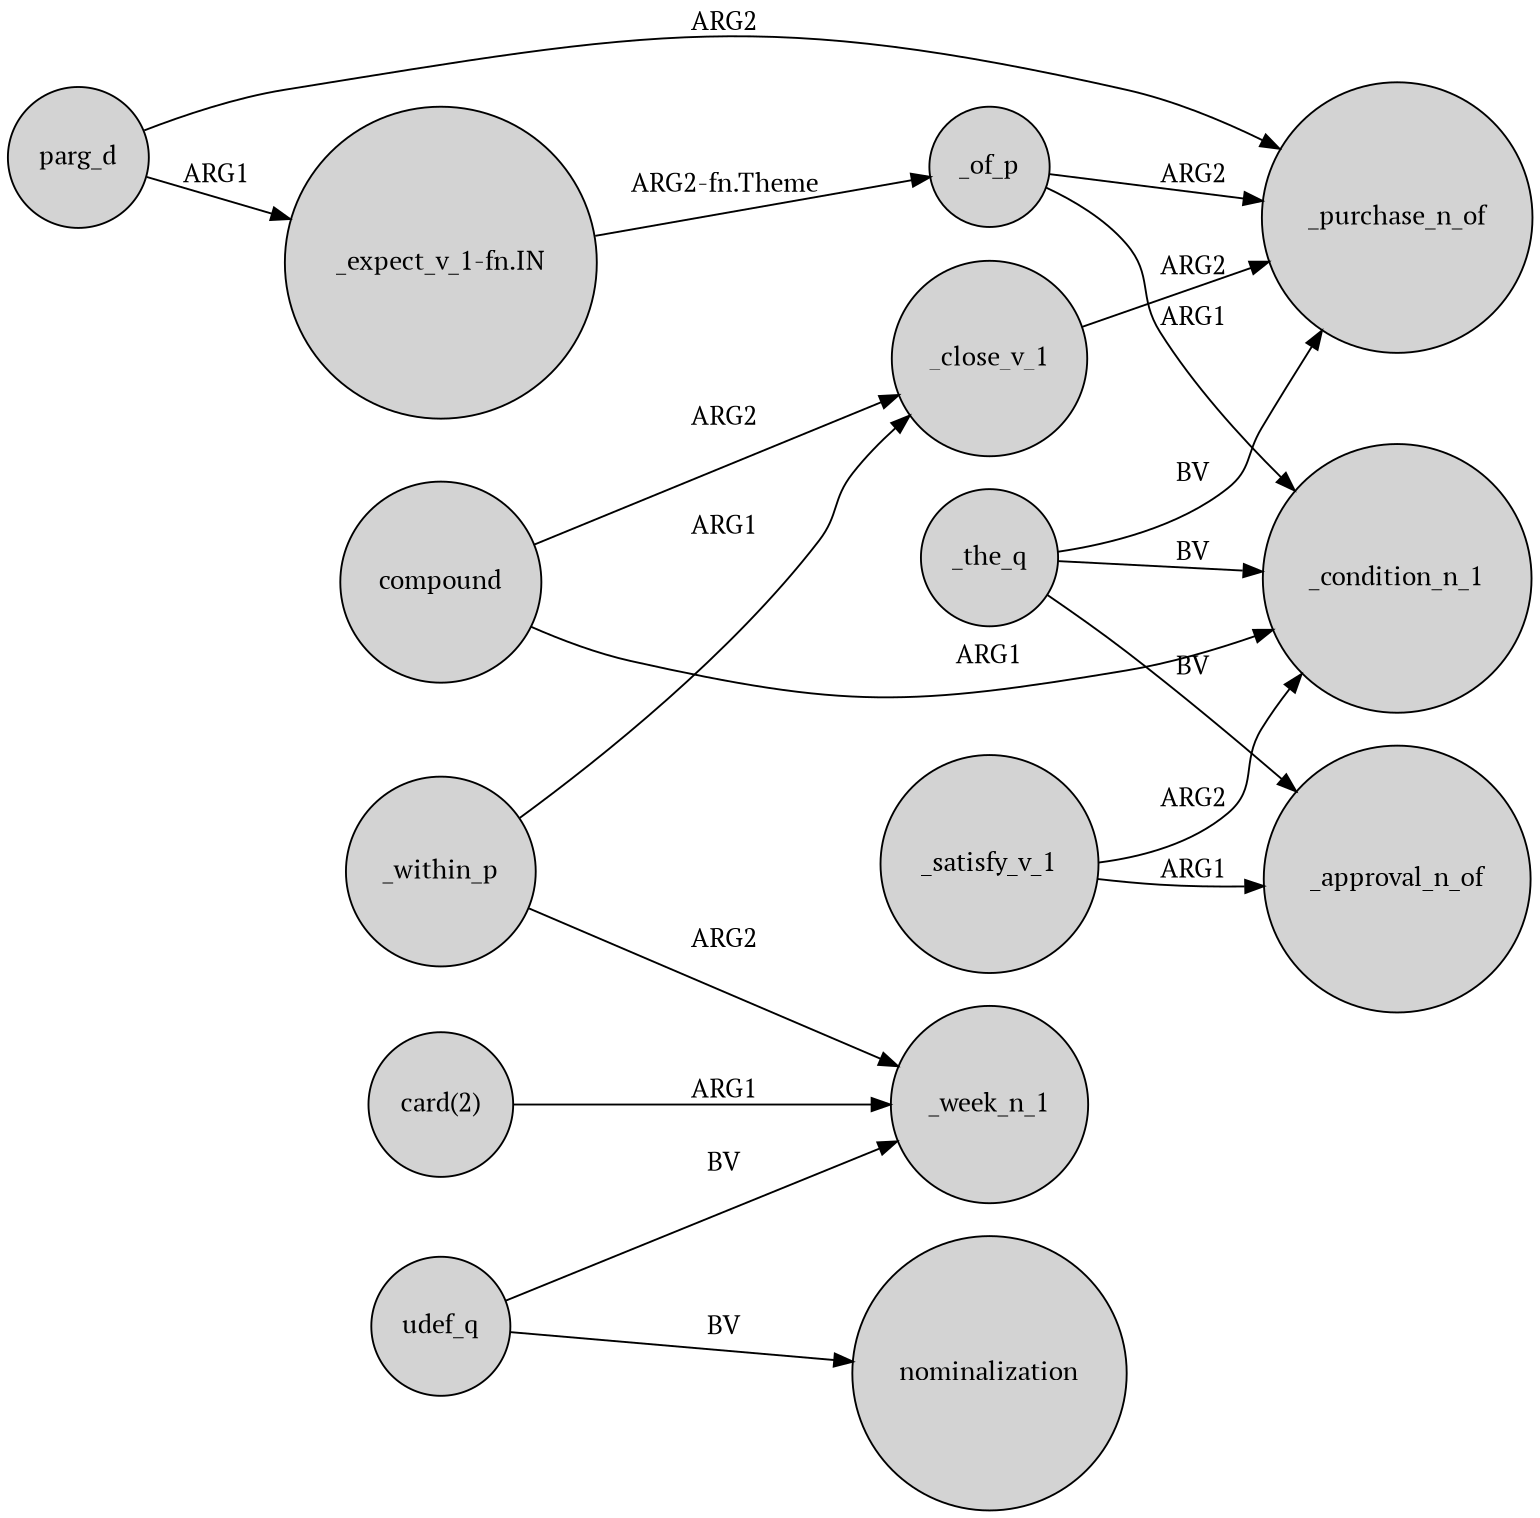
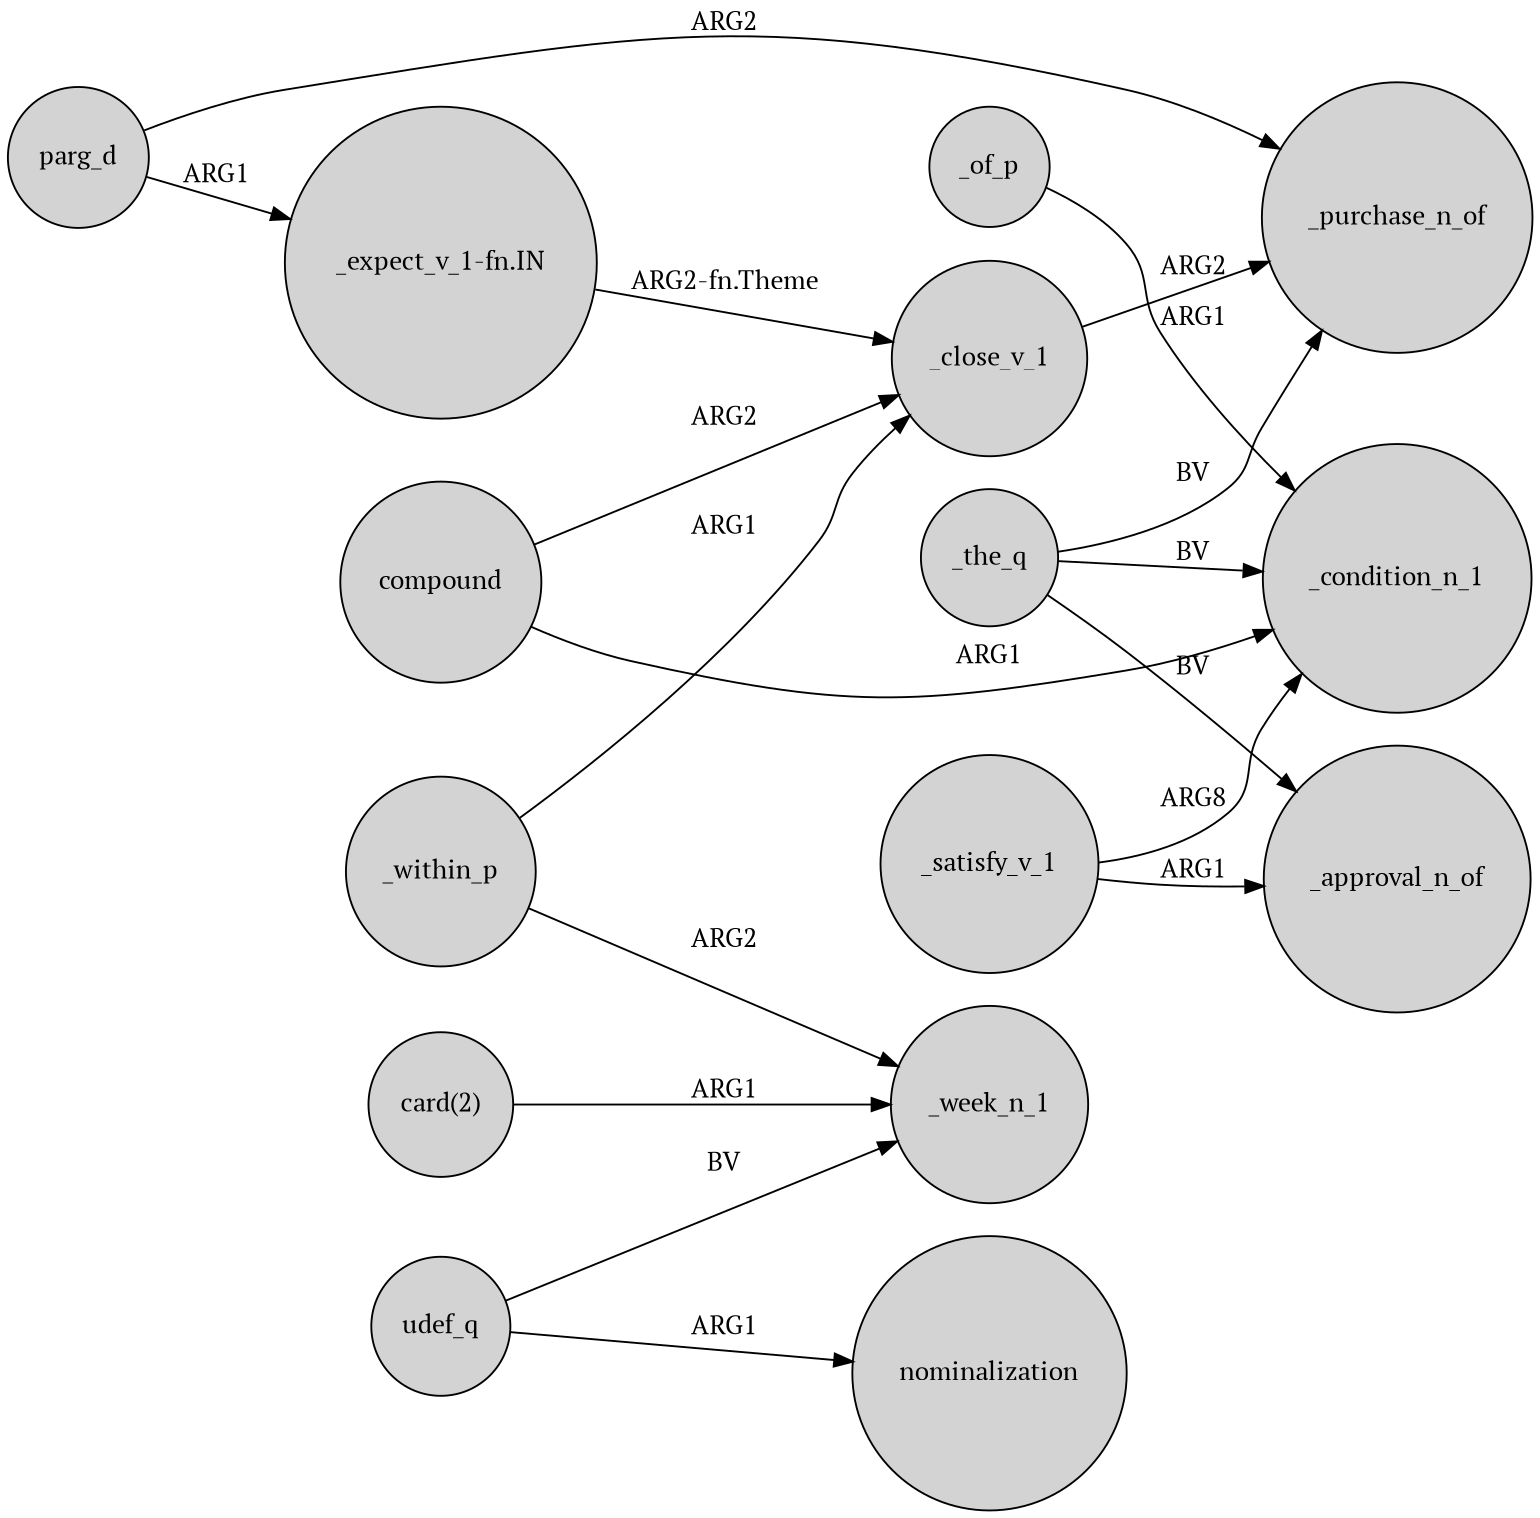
  digraph {
    fontname="PT Serif"
    rankdir=LR
    node [fontname="PT Serif" shape=circle style=filled]
    edge [fontname="PT Serif"]
    parg_d
    _purchase_n_of
    "_expect_v_1-fn.IN"
    _close_v_1
    _within_p
    _week_n_1
    _of_p
    _condition_n_1
    _satisfy_v_1
    _approval_n_of
    _the_q
    compound
    "card(2)"
    udef_q
    nominalization
    parg_d -> _purchase_n_of [label=ARG2]
    parg_d -> "_expect_v_1-fn.IN" [label=ARG1]
-   "_expect_v_1-fn.IN" -> _of_p [label="ARG2-fn.Theme"]
+   "_expect_v_1-fn.IN" -> _close_v_1 [label="ARG2-fn.Theme"]
    _close_v_1 -> _purchase_n_of [label=ARG2]
    _within_p -> _close_v_1 [label=ARG1]
    _within_p -> _week_n_1 [label=ARG2]
-   _of_p -> _purchase_n_of [label=ARG2]
    _of_p -> _condition_n_1 [label=ARG1]
-   _satisfy_v_1 -> _condition_n_1 [label=ARG2]
+   _satisfy_v_1 -> _condition_n_1 [label=ARG8]
    _satisfy_v_1 -> _approval_n_of [label=ARG1]
    _the_q -> _purchase_n_of [label=BV]
    _the_q -> _condition_n_1 [label=BV]
    _the_q -> _approval_n_of [label=BV]
    compound -> _close_v_1 [label=ARG2]
    compound -> _condition_n_1 [label=ARG1]
    "card(2)" -> _week_n_1 [label=ARG1]
    udef_q -> _week_n_1 [label=BV]
-   udef_q -> nominalization [label=BV]
+   udef_q -> nominalization [label=ARG1]
  }
